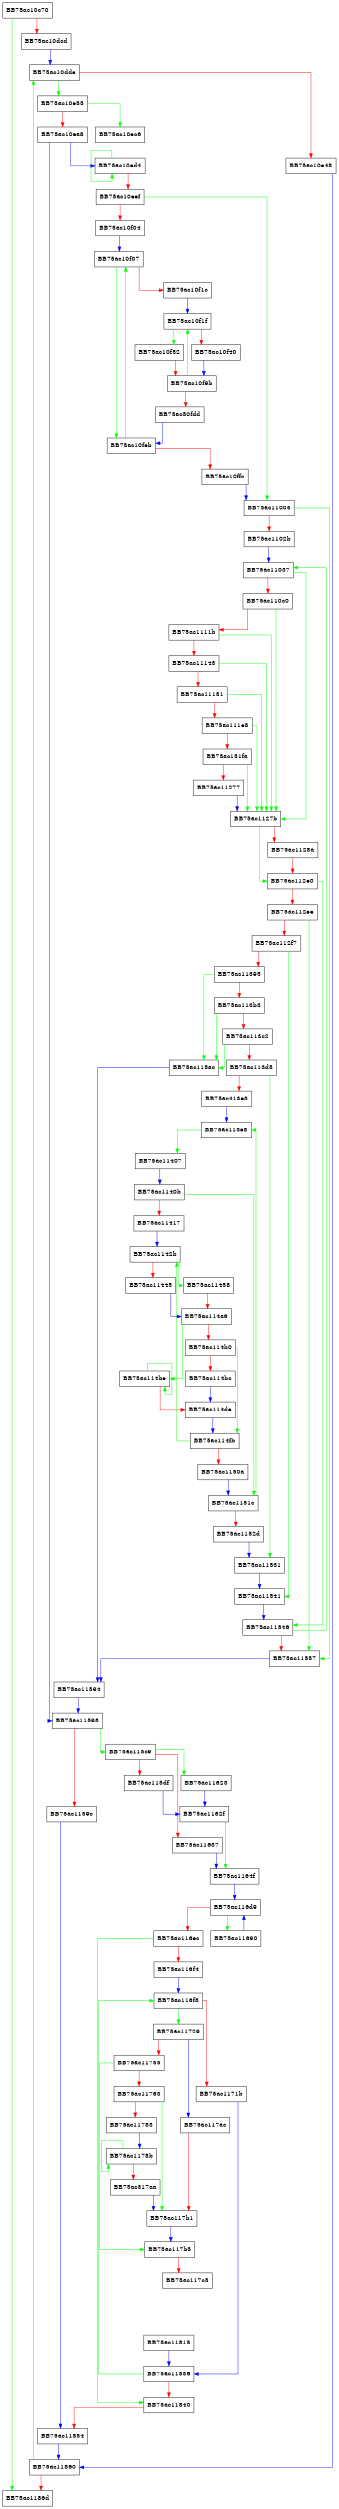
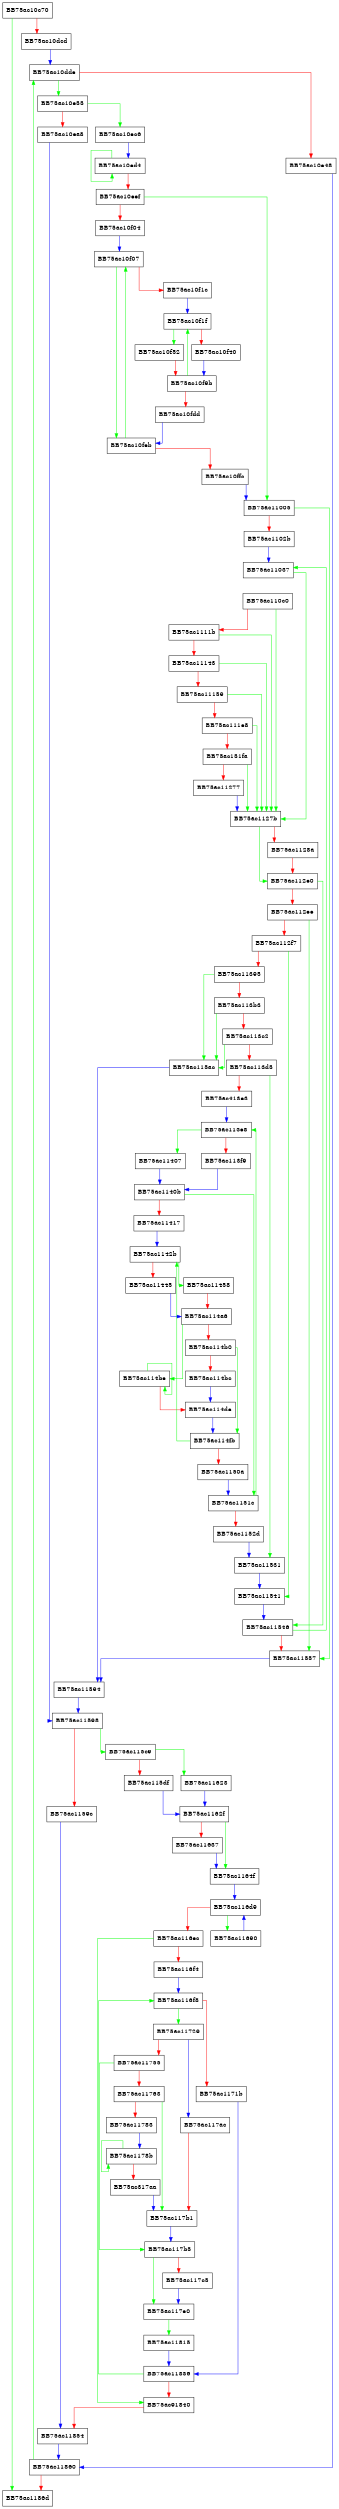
  digraph {
    splines=ortho
    node [shape=box]
    edge [color=red]
    BB75ac10c70
    BB75ac1186d
    BB75ac10dcd
    BB75ac10dde
    BB75ac10e55
    BB75ac10e48
    BB75ac10ec6
    BB75ac10ea8
    BB75ac11860
    BB75ac10ed4
    BB75ac11598
    BB75ac10eef
    BB75ac115c9
    BB75ac1159c
    BB75ac11623
    BB75ac115df
    BB75ac11854
    n18 [label=BB73ac11005]
    BB75ac10f04
    BB75ac11557
    BB75ac1102b
    BB75ac10f07
    BB75ac11594
    BB75ac11037
    BB75ac10feb
    BB75ac10f1c
    BB75ac10ffc
    BB75ac10f1f
    BB75ac10f52
    BB75ac10f40
    BB75ac10f9b
-   BB75ac10fdd [label=BB75ac50fdd]
+   BB75ac10fdd
    BB75ac1127b
    BB75ac110c0
    BB75ac112e0
    BB75ac1128a
    BB75ac1111b
    BB75ac11546
    BB75ac112ee
    BB75ac11143
-   BB75ac11151
+   BB75ac11151 [label=BB75ac11159]
    BB75ac111e8
    n43 [label=BB75ac151fa]
    BB75ac11277
    BB75ac112f7
    BB75ac11541
    BB75ac11395
    BB75ac115ac
    BB75ac113b3
    BB75ac113c2
    BB75ac113d5
    BB75ac11531
    n53 [label=BB75ac413e3]
    BB75ac113e8
    BB75ac11407
+   BB75ac113f9
    BB75ac1140b
    BB75ac1151c
    BB75ac11417
    BB75ac1152d
    BB75ac1142b
    BB75ac11458
    BB75ac11445
    BB75ac114a6
    BB75ac114be
    BB75ac114b0
    BB75ac114de
    BB75ac114fb
    BB75ac114bc
    BB75ac1150a
    BB75ac1162f
    BB75ac1164f
    BB75ac11637
    BB75ac116d9
    BB75ac11690
    BB75ac116ec
-   BB75ac11840
+   BB75ac11840 [label=BB75ac91840]
    BB75ac116f4
    BB75ac116f8
    BB75ac11729
    BB75ac1171b
    BB75ac117ac
    BB75ac11755
    BB75ac11836
    BB75ac117b1
    BB75ac117b5
    BB75ac11763
+   BB75ac117e0
    BB75ac117c5
    BB75ac11783
    BB75ac11815
    BB75ac1178b
    n93 [label=BB75ac317aa]
    BB75ac10c70 -> BB75ac1186d [color=green]
    BB75ac10c70 -> BB75ac10dcd
    BB75ac10dcd -> BB75ac10dde [color=blue]
    BB75ac10dde -> BB75ac10e55 [color=green]
    BB75ac10dde -> BB75ac10e48
    BB75ac10e55 -> BB75ac10ec6 [color=green]
    BB75ac10e55 -> BB75ac10ea8
    BB75ac10e48 -> BB75ac11860 [color=blue]
-   BB75ac10ea8 -> BB75ac10ed4 [color=blue]
+   BB75ac10ec6 -> BB75ac10ed4 [color=blue]
    BB75ac10ea8 -> BB75ac11598 [color=blue]
    BB75ac11860 -> BB75ac1186d
    BB75ac11860 -> BB75ac10dde [color=green]
    BB75ac10ed4 -> BB75ac10ed4 [color=green]
    BB75ac10ed4 -> BB75ac10eef
    BB75ac11598 -> BB75ac115c9 [color=green]
    BB75ac11598 -> BB75ac1159c
    BB75ac10eef -> n18 [color=green]
    BB75ac10eef -> BB75ac10f04
    BB75ac115c9 -> BB75ac11623 [color=green]
    BB75ac115c9 -> BB75ac115df
    BB75ac1159c -> BB75ac11854 [color=blue]
    BB75ac11623 -> BB75ac1162f [color=blue]
    BB75ac115df -> BB75ac1162f [color=blue]
    BB75ac11854 -> BB75ac11860 [color=blue]
    n18 -> BB75ac11557 [color=green]
    n18 -> BB75ac1102b
    BB75ac10f04 -> BB75ac10f07 [color=blue]
    BB75ac11557 -> BB75ac11594 [color=blue]
    BB75ac1102b -> BB75ac11037 [color=blue]
    BB75ac10f07 -> BB75ac10feb [color=green]
    BB75ac10f07 -> BB75ac10f1c
    BB75ac11594 -> BB75ac11598 [color=blue]
    BB75ac11037 -> BB75ac1127b [color=green]
-   BB75ac11037 -> BB75ac110c0
    BB75ac10feb -> BB75ac10f07 [color=green]
    BB75ac10feb -> BB75ac10ffc
    BB75ac10f1c -> BB75ac10f1f [color=blue]
    BB75ac10ffc -> n18 [color=blue]
    BB75ac10f1f -> BB75ac10f52 [color=green]
    BB75ac10f1f -> BB75ac10f40
    BB75ac10f52 -> BB75ac10f9b
    BB75ac10f40 -> BB75ac10f9b [color=blue]
    BB75ac10f9b -> BB75ac10f1f [color=green]
    BB75ac10f9b -> BB75ac10fdd
    BB75ac10fdd -> BB75ac10feb [color=blue]
    BB75ac1127b -> BB75ac112e0 [color=green]
    BB75ac1127b -> BB75ac1128a
    BB75ac110c0 -> BB75ac1127b [color=green]
    BB75ac110c0 -> BB75ac1111b
    BB75ac112e0 -> BB75ac11546 [color=green]
    BB75ac112e0 -> BB75ac112ee
    BB75ac1128a -> BB75ac112e0
    BB75ac1111b -> BB75ac1127b [color=green]
    BB75ac1111b -> BB75ac11143
    BB75ac11546 -> BB75ac11557
    BB75ac11546 -> BB75ac11037 [color=green]
    BB75ac112ee -> BB75ac11557 [color=green]
    BB75ac112ee -> BB75ac112f7
    BB75ac11143 -> BB75ac1127b [color=green]
    BB75ac11143 -> BB75ac11151
    BB75ac11151 -> BB75ac1127b [color=green]
    BB75ac11151 -> BB75ac111e8
    BB75ac111e8 -> BB75ac1127b [color=green]
    BB75ac111e8 -> n43
    n43 -> BB75ac1127b [color=green]
    n43 -> BB75ac11277
    BB75ac11277 -> BB75ac1127b [color=blue]
    BB75ac112f7 -> BB75ac11541 [color=green]
    BB75ac112f7 -> BB75ac11395
    BB75ac11541 -> BB75ac11546 [color=blue]
    BB75ac11395 -> BB75ac115ac [color=green]
    BB75ac11395 -> BB75ac113b3
    BB75ac115ac -> BB75ac11594 [color=blue]
    BB75ac113b3 -> BB75ac115ac [color=green]
    BB75ac113b3 -> BB75ac113c2
    BB75ac113c2 -> BB75ac115ac [color=green]
    BB75ac113c2 -> BB75ac113d5
    BB75ac113d5 -> BB75ac11531 [color=green]
    BB75ac113d5 -> n53
    BB75ac11531 -> BB75ac11541 [color=blue]
    n53 -> BB75ac113e8 [color=blue]
    BB75ac113e8 -> BB75ac11407 [color=green]
+   BB75ac113e8 -> BB75ac113f9
    BB75ac11407 -> BB75ac1140b [color=blue]
+   BB75ac113f9 -> BB75ac1140b [color=blue]
    BB75ac1140b -> BB75ac1151c [color=green]
    BB75ac1140b -> BB75ac11417
    BB75ac1151c -> BB75ac113e8 [color=green]
    BB75ac1151c -> BB75ac1152d
    BB75ac11417 -> BB75ac1142b [color=blue]
    BB75ac1152d -> BB75ac11531 [color=blue]
    BB75ac1142b -> BB75ac11458 [color=green]
    BB75ac1142b -> BB75ac11445
    BB75ac11458 -> BB75ac114a6
    BB75ac11445 -> BB75ac114a6 [color=blue]
    BB75ac114a6 -> BB75ac114be [color=green]
    BB75ac114a6 -> BB75ac114b0
    BB75ac114be -> BB75ac114be [color=green]
    BB75ac114be -> BB75ac114de
    BB75ac114b0 -> BB75ac114fb [color=green]
    BB75ac114b0 -> BB75ac114bc
    BB75ac114de -> BB75ac114fb [color=blue]
    BB75ac114fb -> BB75ac1142b [color=green]
    BB75ac114fb -> BB75ac1150a
    BB75ac114bc -> BB75ac114de [color=blue]
    BB75ac1150a -> BB75ac1151c [color=blue]
    BB75ac1162f -> BB75ac1164f [color=green]
-   BB75ac115c9 -> BB75ac11637
+   BB75ac1162f -> BB75ac11637
    BB75ac1164f -> BB75ac116d9 [color=blue]
    BB75ac11637 -> BB75ac1164f [color=blue]
    BB75ac116d9 -> BB75ac11690 [color=green]
    BB75ac116d9 -> BB75ac116ec
    BB75ac11690 -> BB75ac116d9 [color=blue]
    BB75ac116ec -> BB75ac11840 [color=green]
    BB75ac116ec -> BB75ac116f4
    BB75ac11840 -> BB75ac11854
    BB75ac116f4 -> BB75ac116f8 [color=blue]
    BB75ac116f8 -> BB75ac11729 [color=green]
    BB75ac116f8 -> BB75ac1171b
    BB75ac11729 -> BB75ac117ac [color=blue]
    BB75ac11729 -> BB75ac11755
    BB75ac1171b -> BB75ac11836 [color=blue]
    BB75ac117ac -> BB75ac117b1
    BB75ac11755 -> BB75ac117b5 [color=green]
    BB75ac11755 -> BB75ac11763
    BB75ac11836 -> BB75ac11840
    BB75ac11836 -> BB75ac116f8 [color=green]
    BB75ac117b1 -> BB75ac117b5 [color=blue]
+   BB75ac117b5 -> BB75ac117e0 [color=green]
    BB75ac117b5 -> BB75ac117c5
    BB75ac11763 -> BB75ac117b1 [color=green]
    BB75ac11763 -> BB75ac11783
+   BB75ac117e0 -> BB75ac11815 [color=green]
+   BB75ac117c5 -> BB75ac117e0 [color=blue]
    BB75ac11783 -> BB75ac1178b [color=blue]
    BB75ac11815 -> BB75ac11836 [color=blue]
    BB75ac1178b -> BB75ac1178b [color=green]
    BB75ac1178b -> n93
    n93 -> BB75ac117b1 [color=blue]
  }
